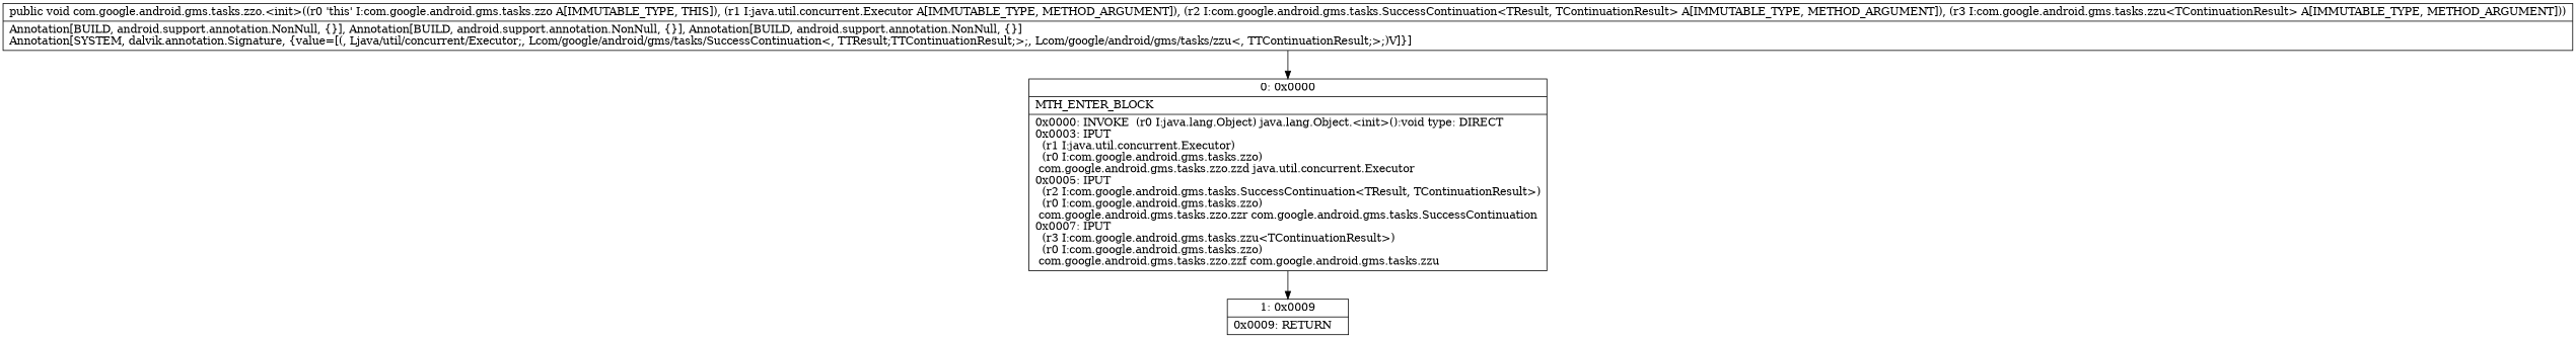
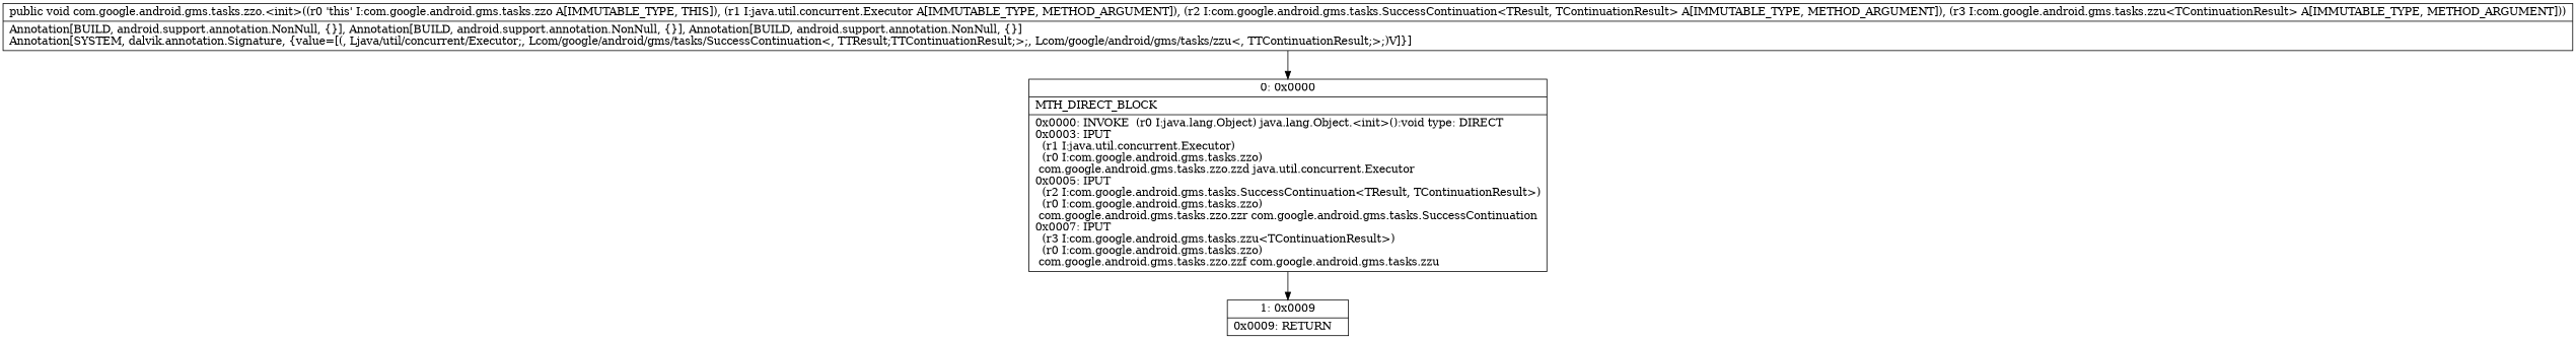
  digraph {
    node [shape=record]
-   n1 [label="{0\:\ 0x0000|MTH_ENTER_BLOCK\l|0x0000: INVOKE  (r0 I:java.lang.Object) java.lang.Object.\<init\>():void type: DIRECT \l0x0003: IPUT  \l  (r1 I:java.util.concurrent.Executor)\l  (r0 I:com.google.android.gms.tasks.zzo)\l com.google.android.gms.tasks.zzo.zzd java.util.concurrent.Executor \l0x0005: IPUT  \l  (r2 I:com.google.android.gms.tasks.SuccessContinuation\<TResult, TContinuationResult\>)\l  (r0 I:com.google.android.gms.tasks.zzo)\l com.google.android.gms.tasks.zzo.zzr com.google.android.gms.tasks.SuccessContinuation \l0x0007: IPUT  \l  (r3 I:com.google.android.gms.tasks.zzu\<TContinuationResult\>)\l  (r0 I:com.google.android.gms.tasks.zzo)\l com.google.android.gms.tasks.zzo.zzf com.google.android.gms.tasks.zzu \l}"]
+   n1 [label="{0\:\ 0x0000|MTH_DIRECT_BLOCK\l|0x0000: INVOKE  (r0 I:java.lang.Object) java.lang.Object.\<init\>():void type: DIRECT \l0x0003: IPUT  \l  (r1 I:java.util.concurrent.Executor)\l  (r0 I:com.google.android.gms.tasks.zzo)\l com.google.android.gms.tasks.zzo.zzd java.util.concurrent.Executor \l0x0005: IPUT  \l  (r2 I:com.google.android.gms.tasks.SuccessContinuation\<TResult, TContinuationResult\>)\l  (r0 I:com.google.android.gms.tasks.zzo)\l com.google.android.gms.tasks.zzo.zzr com.google.android.gms.tasks.SuccessContinuation \l0x0007: IPUT  \l  (r3 I:com.google.android.gms.tasks.zzu\<TContinuationResult\>)\l  (r0 I:com.google.android.gms.tasks.zzo)\l com.google.android.gms.tasks.zzo.zzf com.google.android.gms.tasks.zzu \l}"]
    n2 [label="{1\:\ 0x0009|0x0009: RETURN   \l}"]
    n3 [label="{public void com.google.android.gms.tasks.zzo.\<init\>((r0 'this' I:com.google.android.gms.tasks.zzo A[IMMUTABLE_TYPE, THIS]), (r1 I:java.util.concurrent.Executor A[IMMUTABLE_TYPE, METHOD_ARGUMENT]), (r2 I:com.google.android.gms.tasks.SuccessContinuation\<TResult, TContinuationResult\> A[IMMUTABLE_TYPE, METHOD_ARGUMENT]), (r3 I:com.google.android.gms.tasks.zzu\<TContinuationResult\> A[IMMUTABLE_TYPE, METHOD_ARGUMENT]))  | Annotation[BUILD, android.support.annotation.NonNull, \{\}], Annotation[BUILD, android.support.annotation.NonNull, \{\}], Annotation[BUILD, android.support.annotation.NonNull, \{\}]\lAnnotation[SYSTEM, dalvik.annotation.Signature, \{value=[(, Ljava\/util\/concurrent\/Executor;, Lcom\/google\/android\/gms\/tasks\/SuccessContinuation\<, TTResult;TTContinuationResult;\>;, Lcom\/google\/android\/gms\/tasks\/zzu\<, TTContinuationResult;\>;)V]\}]\l}"]
    n1 -> n2
    n3 -> n1
  }
